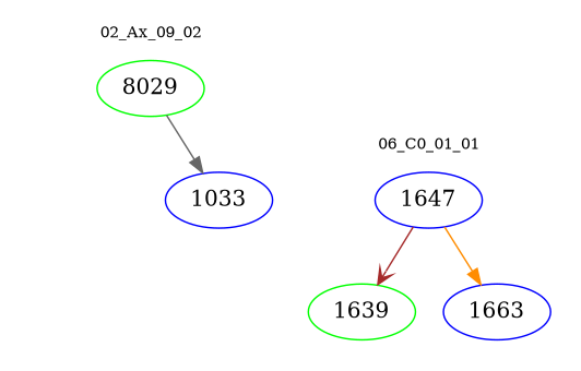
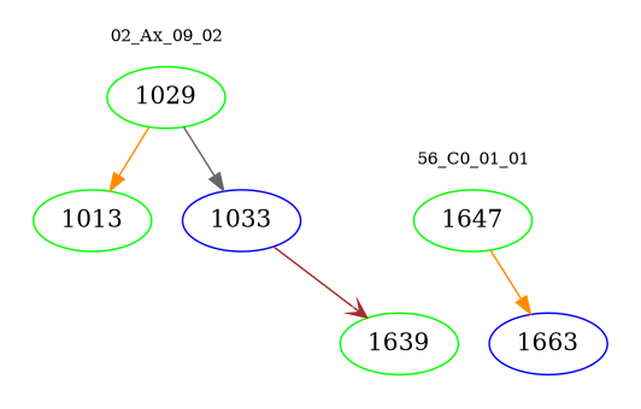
  digraph {
    node [color=green]
    edge [arrowhead=normal color=darkorange]
-   n1 [label=8029]
+   n1 [label=1029]
+   n2 [label=1013]
    n3 [color=blue label=1033]
-   n4 [color=blue label=1647]
+   n4 [label=1647]
    n5 [label=1639]
    n6 [color=blue label=1663]
    subgraph cluster_1 {
      color=white
      fontsize=10
      label="02_Ax_09_02"
      n1
+     n2
      n3
    }
    subgraph cluster_2 {
      color=white
      fontsize=10
-     label="06_C0_01_01"
+     label="56_C0_01_01"
      n4
      n5
      n6
    }
+   n1 -> n2
    n1 -> n3 [color=gray40]
-   n4 -> n5 [arrowhead=vee color=brown]
+   n3 -> n5 [arrowhead=vee color=brown]
    n4 -> n6
  }
